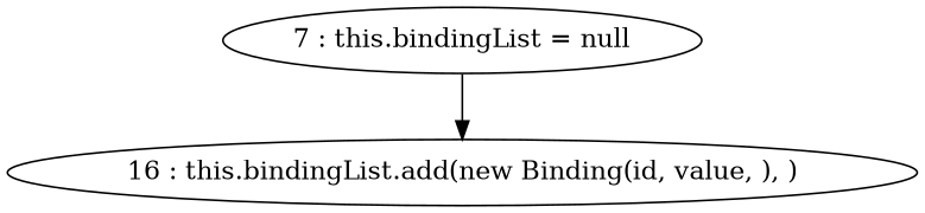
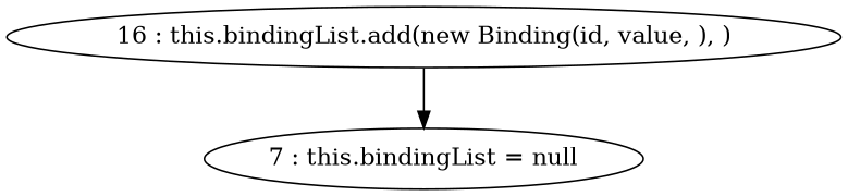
  digraph {
    "7 : this.bindingList = null"
    "16 : this.bindingList.add(new Binding(id, value, ), )"
-   "7 : this.bindingList = null" -> "16 : this.bindingList.add(new Binding(id, value, ), )"
+   "16 : this.bindingList.add(new Binding(id, value, ), )" -> "7 : this.bindingList = null"
  }
